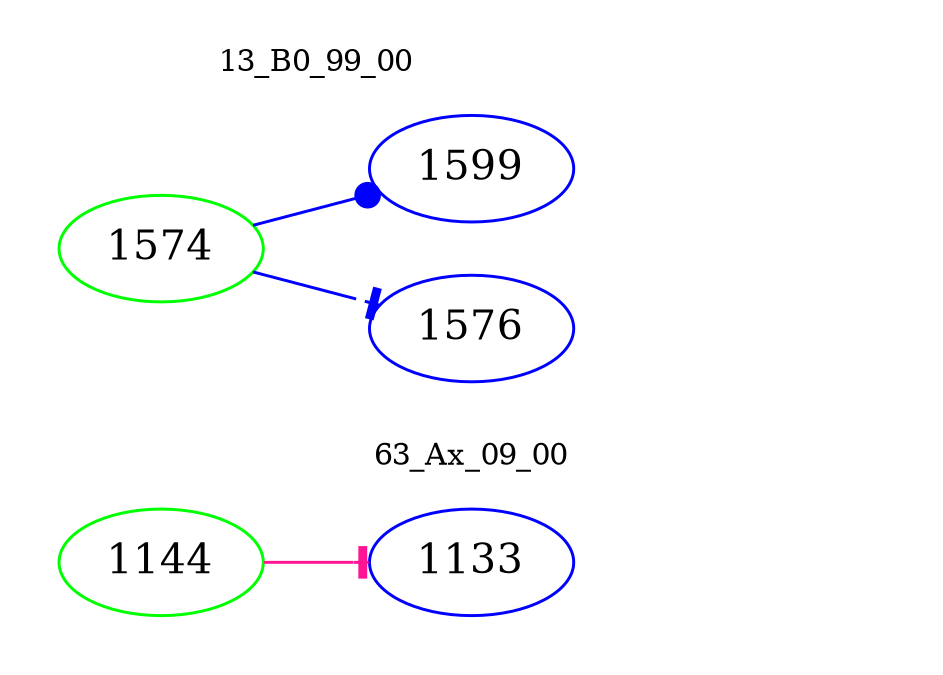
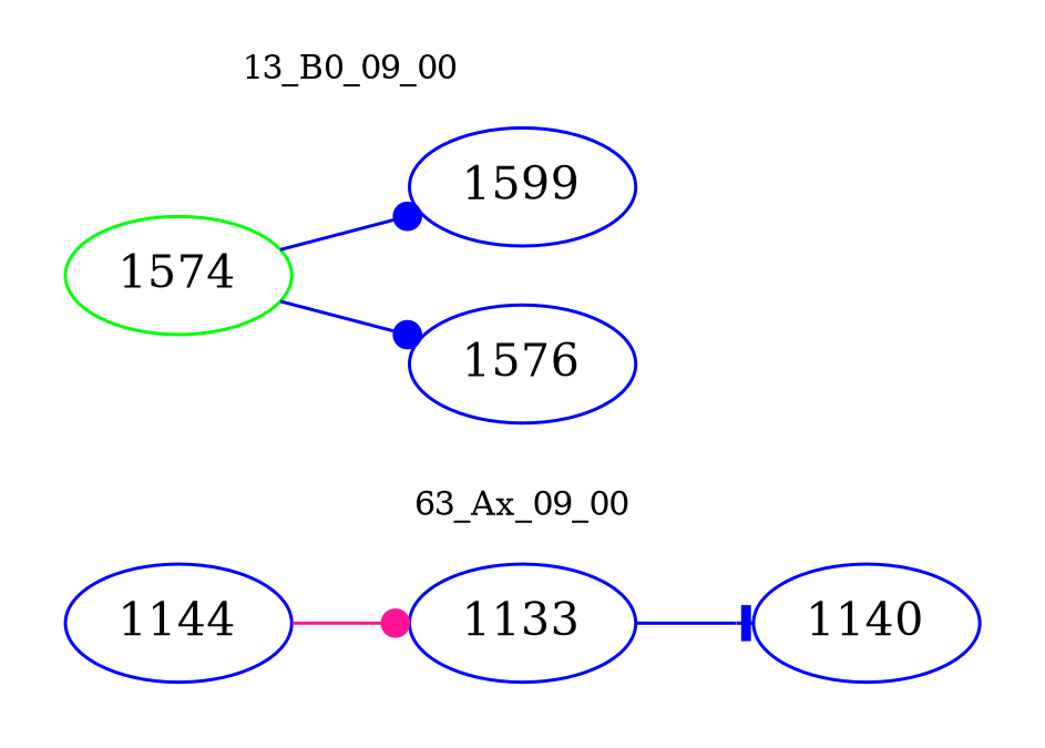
  digraph {
    rankdir=LR
    node [color=blue]
    edge [arrowhead=tee color=blue]
-   n1 [color=green label=1144]
+   n1 [label=1144]
    n2 [label=1133]
+   n3 [label=1140]
    n4 [color=green label=1574]
    n5 [label=1576]
    n6 [label=1599]
    subgraph cluster_1 {
      color=white
      fontsize=10
      label="63_Ax_09_00"
      n1
      n2
+     n3
    }
    subgraph cluster_2 {
      color=white
      fontsize=10
-     label="13_B0_99_00"
+     label="13_B0_09_00"
      n4
      n5
      n6
    }
-   n1 -> n2 [color=deeppink]
-   n4 -> n5
+   n1 -> n2 [arrowhead=dot color=deeppink]
+   n2 -> n3
+   n4 -> n5 [arrowhead=dot]
    n4 -> n6 [arrowhead=dot]
  }
